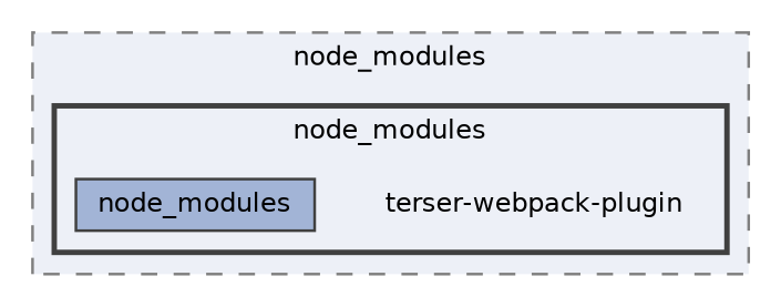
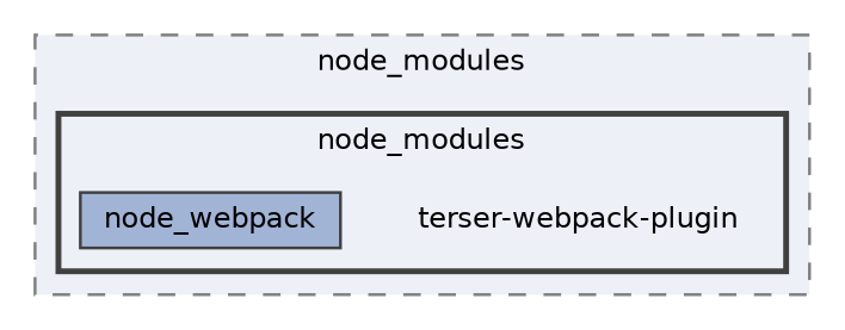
  digraph {
    compound=true
    node [fontname=Helvetica fontsize=10]
    n1 [height=0.2 label="terser-webpack-plugin" shape=plaintext width=0.4]
-   n2 [color=grey25 fillcolor="#a2b4d6" height=0.2 label=node_modules shape=box style=filled width=0.4]
+   n2 [color=grey25 fillcolor="#a2b4d6" height=0.2 label=node_webpack shape=box style=filled width=0.4]
    subgraph cluster_1 {
      bgcolor="#edf0f7"
      fontname=Helvetica
      fontsize=10
      label=node_modules
      pencolor=grey50
      style="filled,dashed"
      subgraph cluster_2 {
        bgcolor="#edf0f7"
        fontname=Helvetica
        fontsize=10
        pencolor=grey25
        style="filled,bold"
        n1
        n2
      }
    }
  }
